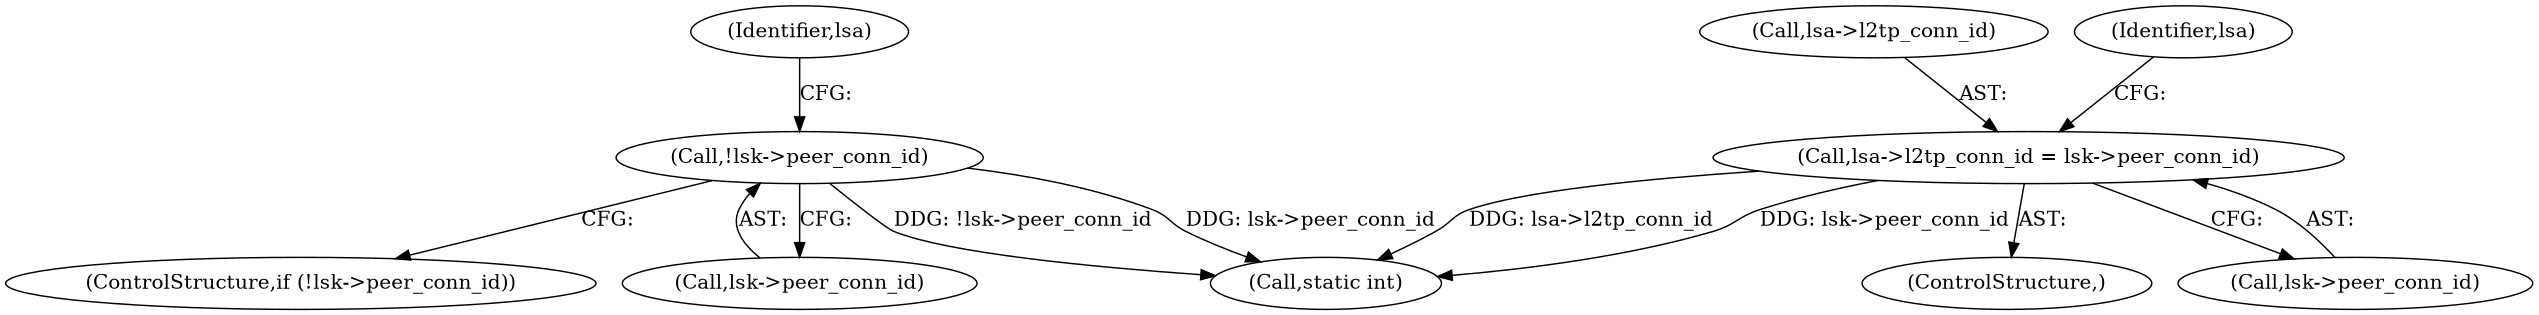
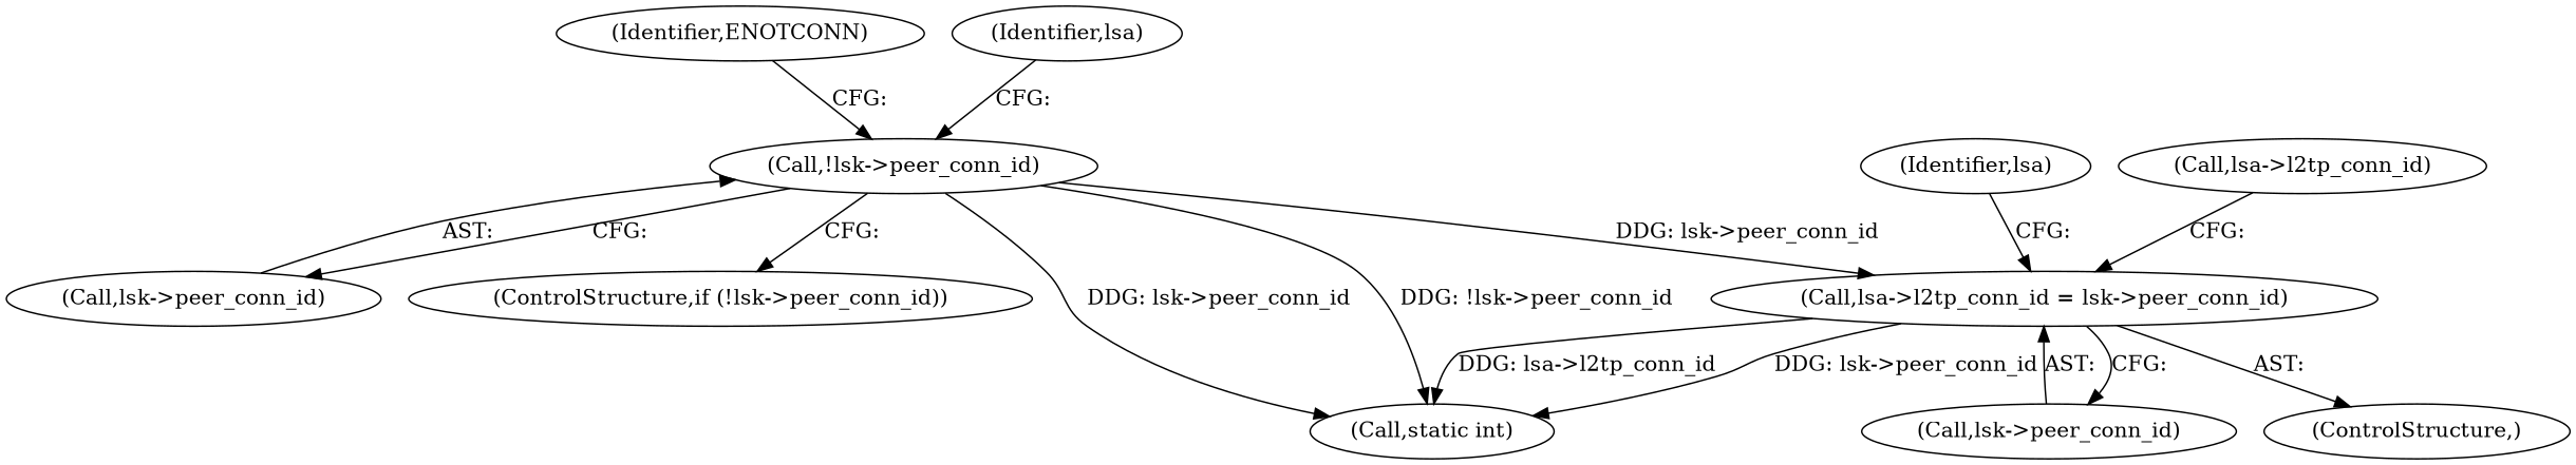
  digraph {
    n1 [label="(Call,lsa->l2tp_conn_id = lsk->peer_conn_id)"]
    n2 [label="(Call,static int)"]
    n3 [label="(ControlStructure,)"]
    n4 [label="(Call,lsk->peer_conn_id)"]
    n5 [label="(Call,!lsk->peer_conn_id)"]
    n6 [label="(Call,lsk->peer_conn_id)"]
    n7 [label="(ControlStructure,if (!lsk->peer_conn_id))"]
    n8 [label="(Identifier,lsa)"]
    n9 [label="(Call,lsa->l2tp_conn_id)"]
+   n10 [label="(Identifier,ENOTCONN)"]
    n11 [label="(Identifier,lsa)"]
    n1 -> n2 [label="DDG: lsa->l2tp_conn_id"]
    n1 -> n2 [label="DDG: lsk->peer_conn_id"]
    n1 -> n3 [label="AST: "]
    n1 -> n4 [label="CFG: "]
    n4 -> n1 [label="AST: "]
+   n5 -> n1 [label="DDG: lsk->peer_conn_id"]
    n5 -> n2 [label="DDG: !lsk->peer_conn_id"]
    n5 -> n2 [label="DDG: lsk->peer_conn_id"]
    n5 -> n6 [label="CFG: "]
    n5 -> n7 [label="CFG: "]
    n6 -> n5 [label="AST: "]
    n8 -> n1 [label="CFG: "]
-   n9 -> n1 [label="AST: "]
+   n9 -> n1 [label="CFG: "]
+   n10 -> n5 [label="CFG: "]
    n11 -> n5 [label="CFG: "]
  }
